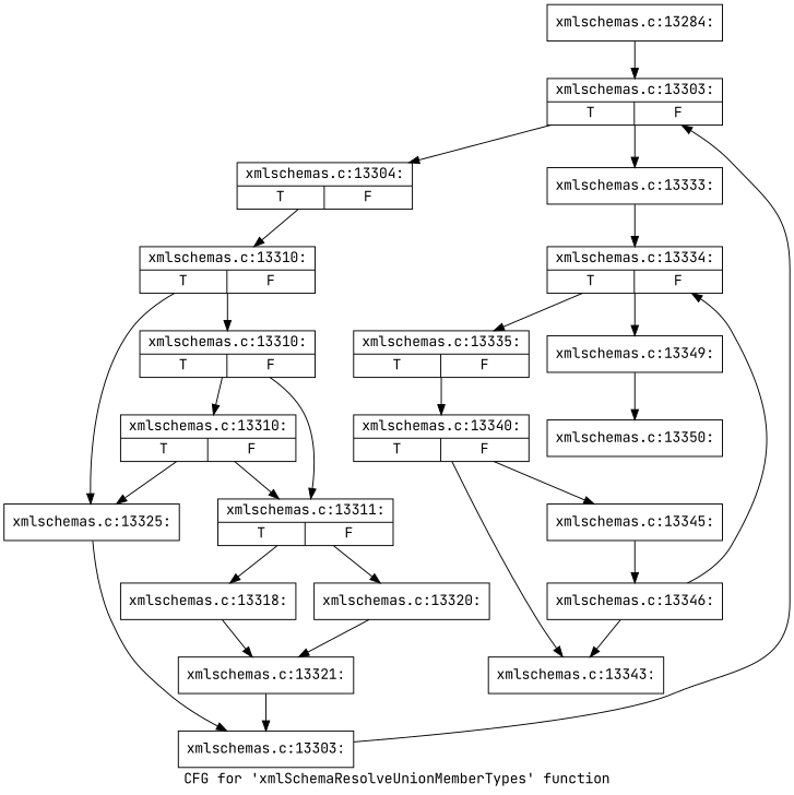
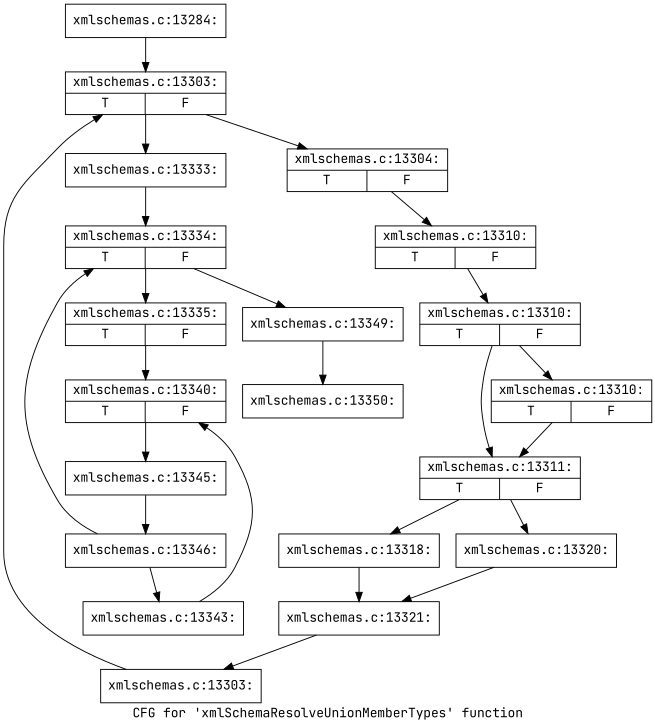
  digraph {
    fontname="JetBrains Mono"
    label="CFG for 'xmlSchemaResolveUnionMemberTypes' function"
    node [fontname="JetBrains Mono" shape=record]
    edge [fontname="JetBrains Mono"]
    n1 [label="{xmlschemas.c:13284:}"]
    n2 [label="{xmlschemas.c:13303:|{<s0>T|<s1>F}}"]
    n3 [label="{xmlschemas.c:13304:|{<s0>T|<s1>F}}"]
    n4 [label="{xmlschemas.c:13333:}"]
    n5 [label="{xmlschemas.c:13310:|{<s0>T|<s1>F}}"]
    n6 [label="{xmlschemas.c:13334:|{<s0>T|<s1>F}}"]
    n7 [label="{xmlschemas.c:13311:|{<s0>T|<s1>F}}"]
    n8 [label="{xmlschemas.c:13318:}"]
    n9 [label="{xmlschemas.c:13320:}"]
-   n10 [label="{xmlschemas.c:13325:}"]
    n11 [label="{xmlschemas.c:13310:|{<s0>T|<s1>F}}"]
    n12 [label="{xmlschemas.c:13335:|{<s0>T|<s1>F}}"]
    n13 [label="{xmlschemas.c:13349:}"]
    n14 [label="{xmlschemas.c:13321:}"]
    n15 [label="{xmlschemas.c:13303:}"]
    n16 [label="{xmlschemas.c:13310:|{<s0>T|<s1>F}}"]
    n17 [label="{xmlschemas.c:13340:|{<s0>T|<s1>F}}"]
    n18 [label="{xmlschemas.c:13350:}"]
    n19 [label="{xmlschemas.c:13343:}"]
    n20 [label="{xmlschemas.c:13345:}"]
    n21 [label="{xmlschemas.c:13346:}"]
    n1 -> n2
    n2 -> n3
    n2 -> n4
    n3 -> n5
    n4 -> n6
-   n5 -> n10
    n5 -> n11
    n6 -> n12
    n6 -> n13
    n7 -> n8
    n7 -> n9
    n8 -> n14
    n9 -> n14
-   n10 -> n15
    n11 -> n7
    n11 -> n16
    n12 -> n17
    n13 -> n18
    n14 -> n15
    n15 -> n2
    n16 -> n7
-   n16 -> n10
-   n17 -> n19
+   n19 -> n17
    n17 -> n20
    n20 -> n21
    n21 -> n6
    n21 -> n19
  }
